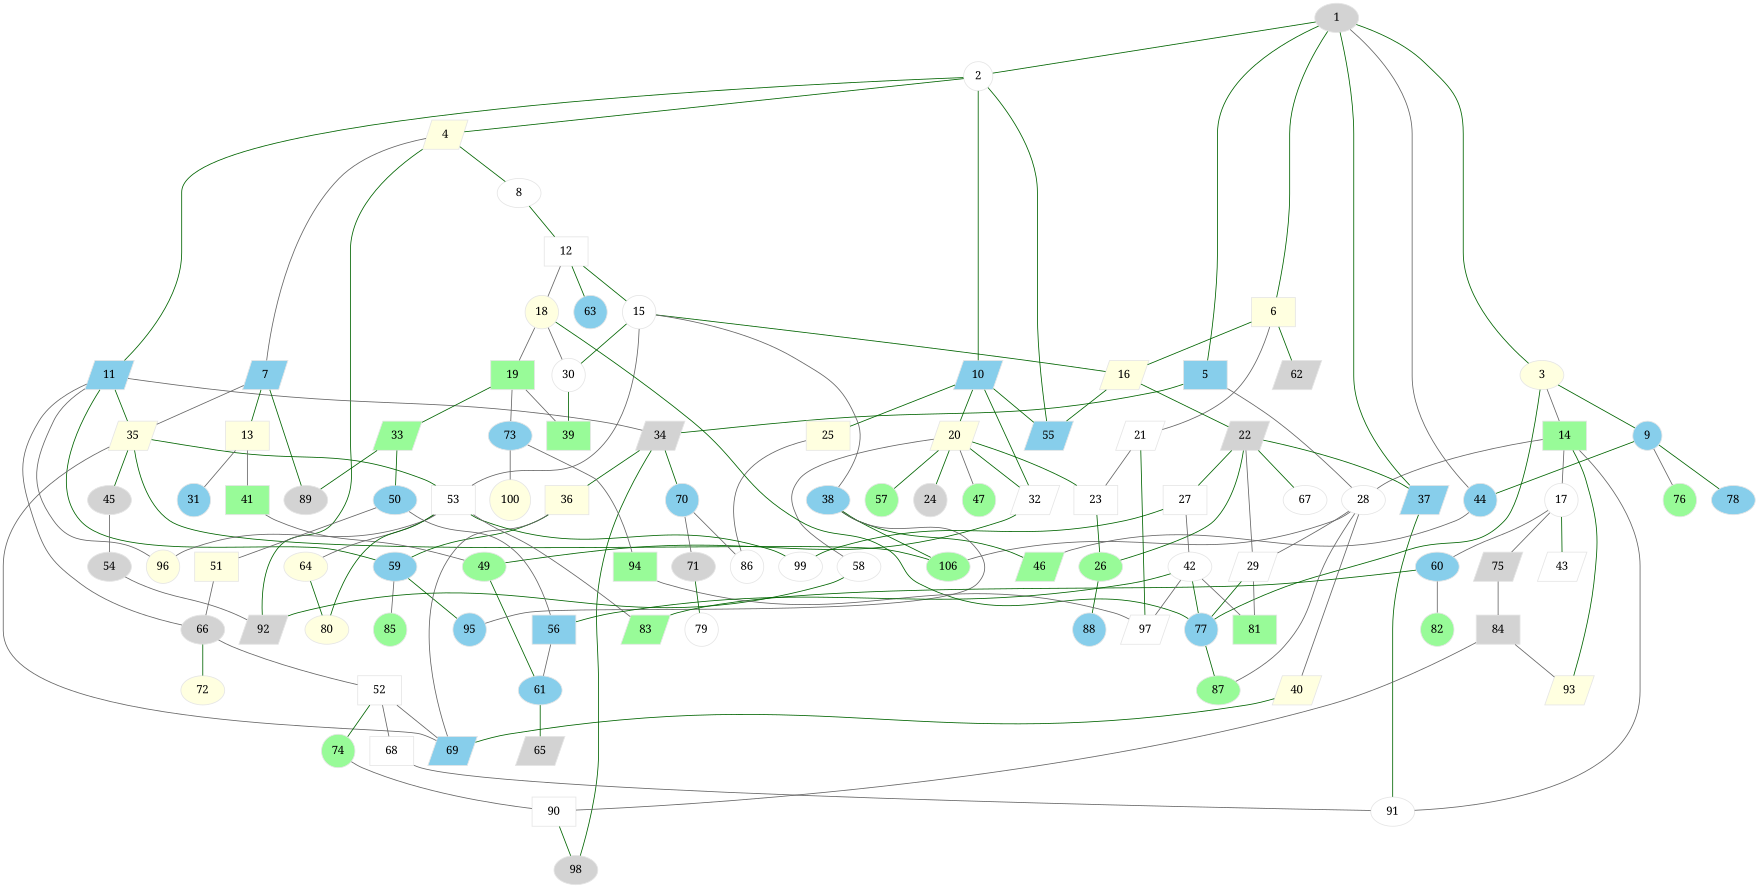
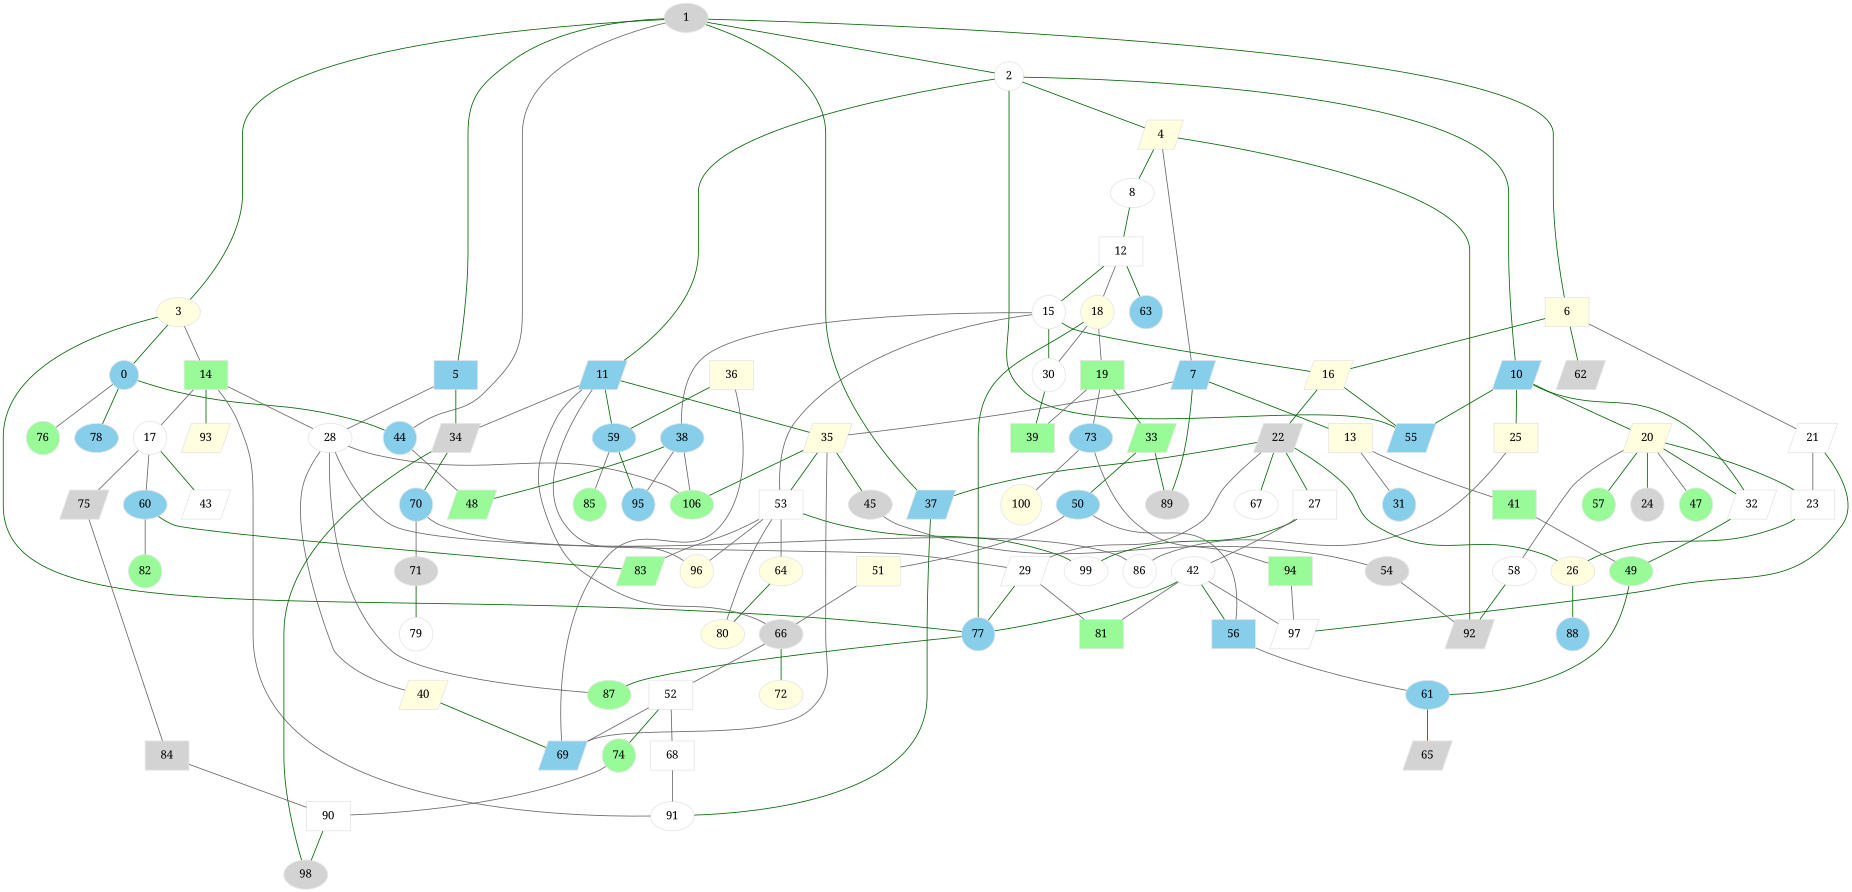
  graph {
    fontname="Noto Serif"
    node [color=gray90 fillcolor=white fontname="Noto Serif" shape=ellipse style=filled]
    edge [color=darkgreen fontname="Noto Serif"]
    1 [fillcolor=lightgrey]
    2 [shape=circle]
    3 [fillcolor=lightyellow]
    5 [fillcolor=skyblue shape=box]
    6 [fillcolor=lightyellow shape=box]
    37 [fillcolor=skyblue shape=parallelogram]
    44 [fillcolor=skyblue shape=circle]
    4 [fillcolor=lightyellow shape=parallelogram]
    10 [fillcolor=skyblue shape=parallelogram]
    11 [fillcolor=skyblue shape=parallelogram]
    55 [fillcolor=skyblue shape=parallelogram]
-   9 [fillcolor=skyblue shape=circle]
+   9 [fillcolor=skyblue shape=circle label=0]
    14 [fillcolor=palegreen shape=box]
    77 [fillcolor=skyblue shape=circle]
    28
    34 [fillcolor=lightgrey shape=parallelogram]
    16 [fillcolor=lightyellow shape=parallelogram]
    21 [shape=parallelogram]
    62 [fillcolor=lightgrey shape=parallelogram]
    91
-   46 [fillcolor=palegreen shape=parallelogram]
+   46 [fillcolor=palegreen shape=parallelogram label=48]
    7 [fillcolor=skyblue shape=parallelogram]
    8
    92 [fillcolor=lightgrey shape=parallelogram]
    20 [fillcolor=lightyellow shape=parallelogram]
    25 [fillcolor=lightyellow shape=box]
    32 [shape=parallelogram]
    35 [fillcolor=lightyellow shape=parallelogram]
    59 [fillcolor=skyblue]
    66 [fillcolor=lightgrey]
    96 [fillcolor=lightyellow shape=circle]
    76 [fillcolor=palegreen shape=circle]
    78 [fillcolor=skyblue]
    17 [shape=circle]
    93 [fillcolor=lightyellow shape=parallelogram]
    87 [fillcolor=palegreen]
    13 [fillcolor=lightyellow shape=box]
    89 [fillcolor=lightgrey]
    12 [shape=box]
    29 [shape=parallelogram]
    40 [fillcolor=lightyellow shape=parallelogram]
    n42 [fillcolor=palegreen label=106]
    36 [fillcolor=lightyellow shape=box]
    70 [fillcolor=skyblue shape=circle]
    98 [fillcolor=lightgrey]
    22 [fillcolor=lightgrey shape=parallelogram]
    23 [shape=box]
    97 [shape=parallelogram]
    31 [fillcolor=skyblue shape=circle]
    41 [fillcolor=palegreen shape=box]
    53 [shape=box]
    45 [fillcolor=lightgrey]
    69 [fillcolor=skyblue shape=parallelogram]
    15 [shape=circle]
    18 [fillcolor=lightyellow shape=circle]
    63 [fillcolor=skyblue shape=circle]
    24 [fillcolor=lightgrey shape=circle]
    47 [fillcolor=palegreen shape=circle]
    57 [fillcolor=palegreen shape=circle]
    58
    86 [shape=circle]
    49 [fillcolor=palegreen]
    95 [fillcolor=skyblue shape=circle]
    85 [fillcolor=palegreen shape=circle]
    52 [shape=box]
    72 [fillcolor=lightyellow]
    30 [shape=circle]
    38 [fillcolor=skyblue]
    19 [fillcolor=palegreen shape=box]
    43 [shape=parallelogram]
    60 [fillcolor=skyblue]
    75 [fillcolor=lightgrey shape=parallelogram]
    39 [fillcolor=palegreen shape=box]
    99
    64 [fillcolor=lightyellow]
    80 [fillcolor=lightyellow]
    83 [fillcolor=palegreen shape=parallelogram]
-   26 [fillcolor=palegreen]
+   26 [fillcolor=lightyellow]
    27 [shape=box]
    67
    82 [fillcolor=palegreen shape=circle]
    84 [fillcolor=lightgrey shape=box]
    33 [fillcolor=palegreen shape=parallelogram]
    73 [fillcolor=skyblue]
    50 [fillcolor=skyblue]
    94 [fillcolor=palegreen shape=box]
    100 [fillcolor=lightyellow shape=circle]
    88 [fillcolor=skyblue shape=circle]
    42
    81 [fillcolor=palegreen shape=box]
    56 [fillcolor=skyblue shape=box]
    61 [fillcolor=skyblue]
    51 [fillcolor=lightyellow shape=box]
    71 [fillcolor=lightgrey]
    54 [fillcolor=lightgrey]
    68 [shape=box]
    65 [fillcolor=lightgrey shape=parallelogram]
    74 [fillcolor=palegreen shape=circle]
    90 [shape=box]
    79 [shape=circle]
    1 -- 2
    1 -- 3
    1 -- 5
    1 -- 6
    1 -- 37
    1 -- 44 [color=gray40]
    2 -- 4
    2 -- 10
    2 -- 11
    2 -- 55
    3 -- 9
    3 -- 14 [color=gray40]
    3 -- 77
    5 -- 28 [color=gray40]
    5 -- 34
    6 -- 16
    6 -- 21 [color=gray40]
    6 -- 62
    37 -- 91
    44 -- 46 [color=gray40]
    4 -- 7 [color=gray40]
    4 -- 8
    4 -- 92
    10 -- 55
    10 -- 20
    10 -- 25
    10 -- 32
    11 -- 34 [color=gray40]
    11 -- 35
    11 -- 59
    11 -- 66 [color=gray40]
    11 -- 96 [color=gray40]
    9 -- 44
    9 -- 76 [color=gray40]
    9 -- 78
    14 -- 28 [color=gray40]
    14 -- 91 [color=gray40]
    14 -- 17 [color=gray40]
    14 -- 93
    77 -- 87
    28 -- 87 [color=gray40]
    28 -- 29 [color=gray40]
    28 -- 40 [color=gray40]
    28 -- n42 [color=gray40]
-   34 -- 36
    34 -- 70
    34 -- 98
    16 -- 55
    16 -- 22
    21 -- 23 [color=gray40]
    21 -- 97
    7 -- 35 [color=gray40]
    7 -- 13
    7 -- 89
    8 -- 12
    20 -- 32
    20 -- 23
    20 -- 24
    20 -- 47 [color=gray40]
    20 -- 57
    20 -- 58 [color=gray40]
    25 -- 86 [color=gray40]
    32 -- 49
    35 -- n42
    35 -- 53
    35 -- 45
    35 -- 69 [color=gray40]
    59 -- 95
    59 -- 85 [color=gray40]
    66 -- 52 [color=gray40]
    66 -- 72
    17 -- 43
    17 -- 60 [color=gray40]
    17 -- 75 [color=gray40]
    13 -- 31 [color=gray40]
    13 -- 41 [color=gray40]
    12 -- 15
    12 -- 18 [color=gray40]
    12 -- 63
    29 -- 77
    29 -- 81 [color=gray40]
    40 -- 69
    36 -- 59
    36 -- 69 [color=gray40]
    70 -- 86 [color=gray40]
    70 -- 71 [color=gray40]
    22 -- 37
    22 -- 29 [color=gray40]
    22 -- 26
    22 -- 27
    22 -- 67
    23 -- 26
    41 -- 49 [color=gray40]
    53 -- 96 [color=gray40]
    53 -- 99
    53 -- 64 [color=gray40]
-   53 -- 80
+   53 -- 80 [color=gray40]
    53 -- 83 [color=gray40]
    45 -- 54 [color=gray40]
    15 -- 16
    15 -- 53 [color=gray40]
    15 -- 30
    15 -- 38 [color=gray40]
    18 -- 77
    18 -- 30 [color=gray40]
    18 -- 19 [color=gray40]
    58 -- 92
    49 -- 61
    52 -- 69 [color=gray40]
    52 -- 68 [color=gray40]
    52 -- 74
    30 -- 39
    38 -- 46
-   38 -- n42
+   38 -- n42 [color=gray40]
    38 -- 95 [color=gray40]
    19 -- 39 [color=gray40]
    19 -- 33
    19 -- 73 [color=gray40]
    60 -- 83
    60 -- 82 [color=gray40]
    75 -- 84 [color=gray40]
    64 -- 80
    26 -- 88
    27 -- 99
    27 -- 42 [color=gray40]
-   84 -- 93 [color=gray40]
    84 -- 90 [color=gray40]
    33 -- 89
    33 -- 50
    73 -- 94 [color=gray40]
    73 -- 100 [color=gray40]
    50 -- 56 [color=gray40]
    50 -- 51 [color=gray40]
    94 -- 97 [color=gray40]
    42 -- 77
    42 -- 97 [color=gray40]
    42 -- 81 [color=gray40]
    42 -- 56
    56 -- 61 [color=gray40]
    61 -- 65
    51 -- 66 [color=gray40]
    71 -- 79
    54 -- 92 [color=gray40]
    68 -- 91 [color=gray40]
    74 -- 90 [color=gray40]
    90 -- 98
  }
